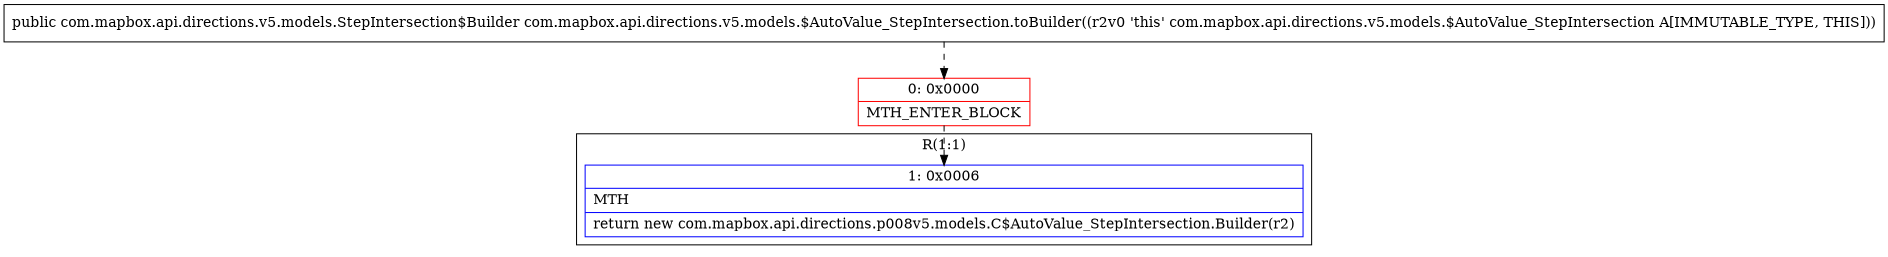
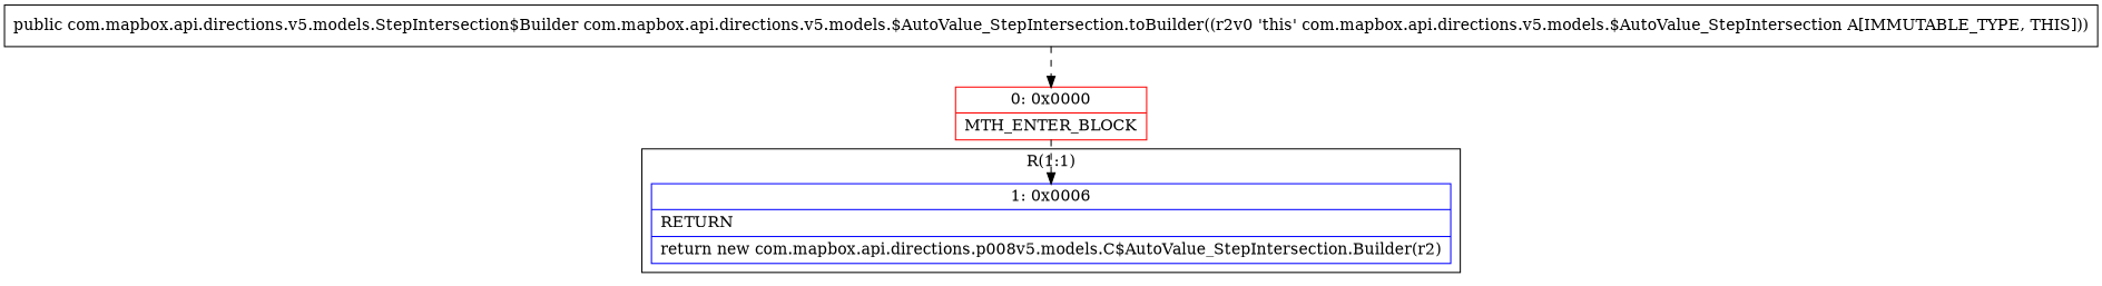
  digraph {
    node [shape=record]
    edge [style=dashed]
-   n1 [color=blue label="{1\:\ 0x0006|MTH\l|return new com.mapbox.api.directions.p008v5.models.C$AutoValue_StepIntersection.Builder(r2)\l}"]
+   n1 [color=blue label="{1\:\ 0x0006|RETURN\l|return new com.mapbox.api.directions.p008v5.models.C$AutoValue_StepIntersection.Builder(r2)\l}"]
    n2 [color=red label="{0\:\ 0x0000|MTH_ENTER_BLOCK\l}"]
    n3 [label="{public com.mapbox.api.directions.v5.models.StepIntersection$Builder com.mapbox.api.directions.v5.models.$AutoValue_StepIntersection.toBuilder((r2v0 'this' com.mapbox.api.directions.v5.models.$AutoValue_StepIntersection A[IMMUTABLE_TYPE, THIS])) }"]
    subgraph cluster_1 {
      label="R(1:1)"
      n1
    }
    n2 -> n1
    n3 -> n2
  }
